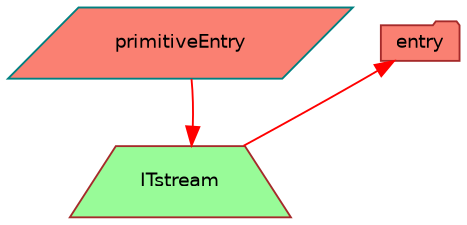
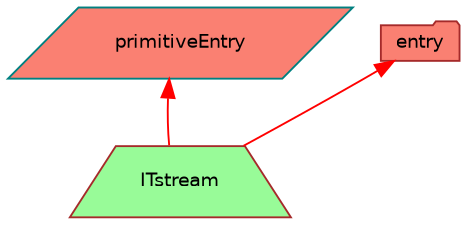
  digraph {
    node [color=brown fillcolor=salmon fontname=Helvetica fontsize=10 style=filled]
    edge [color=red dir=back fontname=Helvetica fontsize=10 labelfontname=Helvetica labelfontsize=10 style=solid]
    n1 [color=teal fontcolor=black height=0.2 label=primitiveEntry shape=parallelogram width=0.4]
    n2 [height=0.2 label=entry shape=folder width=0.4]
    n3 [fillcolor=palegreen height=0.2 label=ITstream shape=trapezium width=0.4]
    n2 -> n3
-   n3 -> n1
+   n1 -> n3
  }
